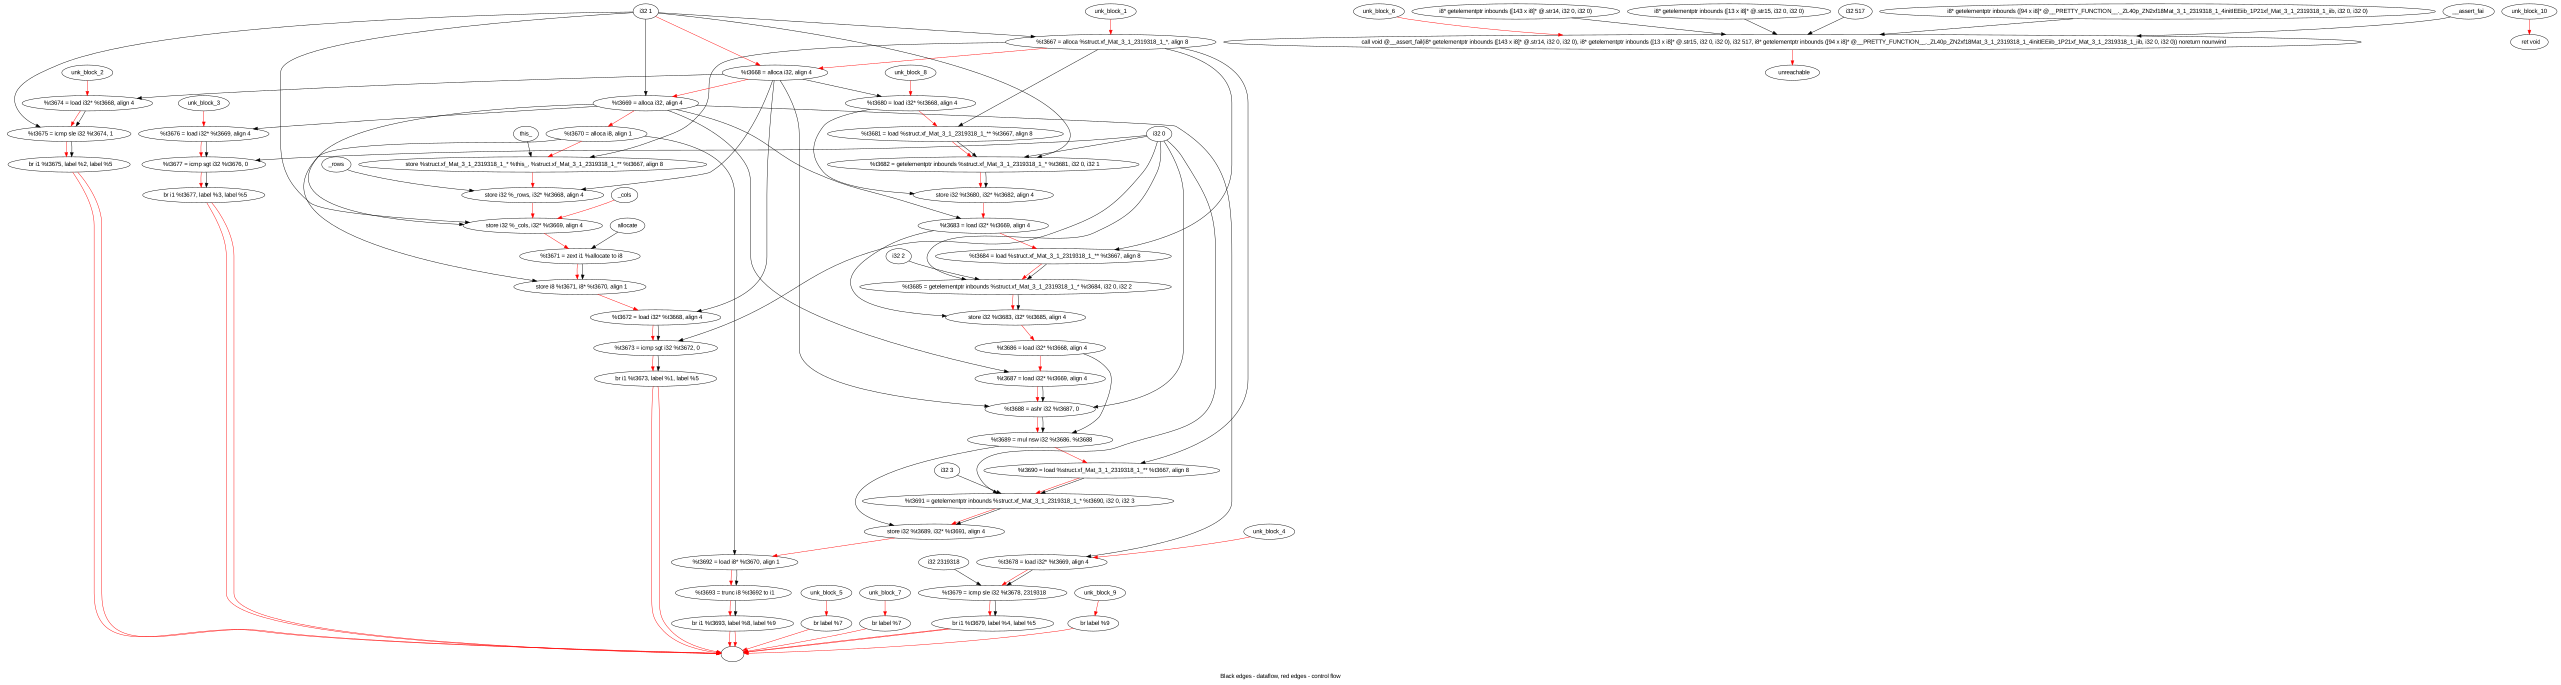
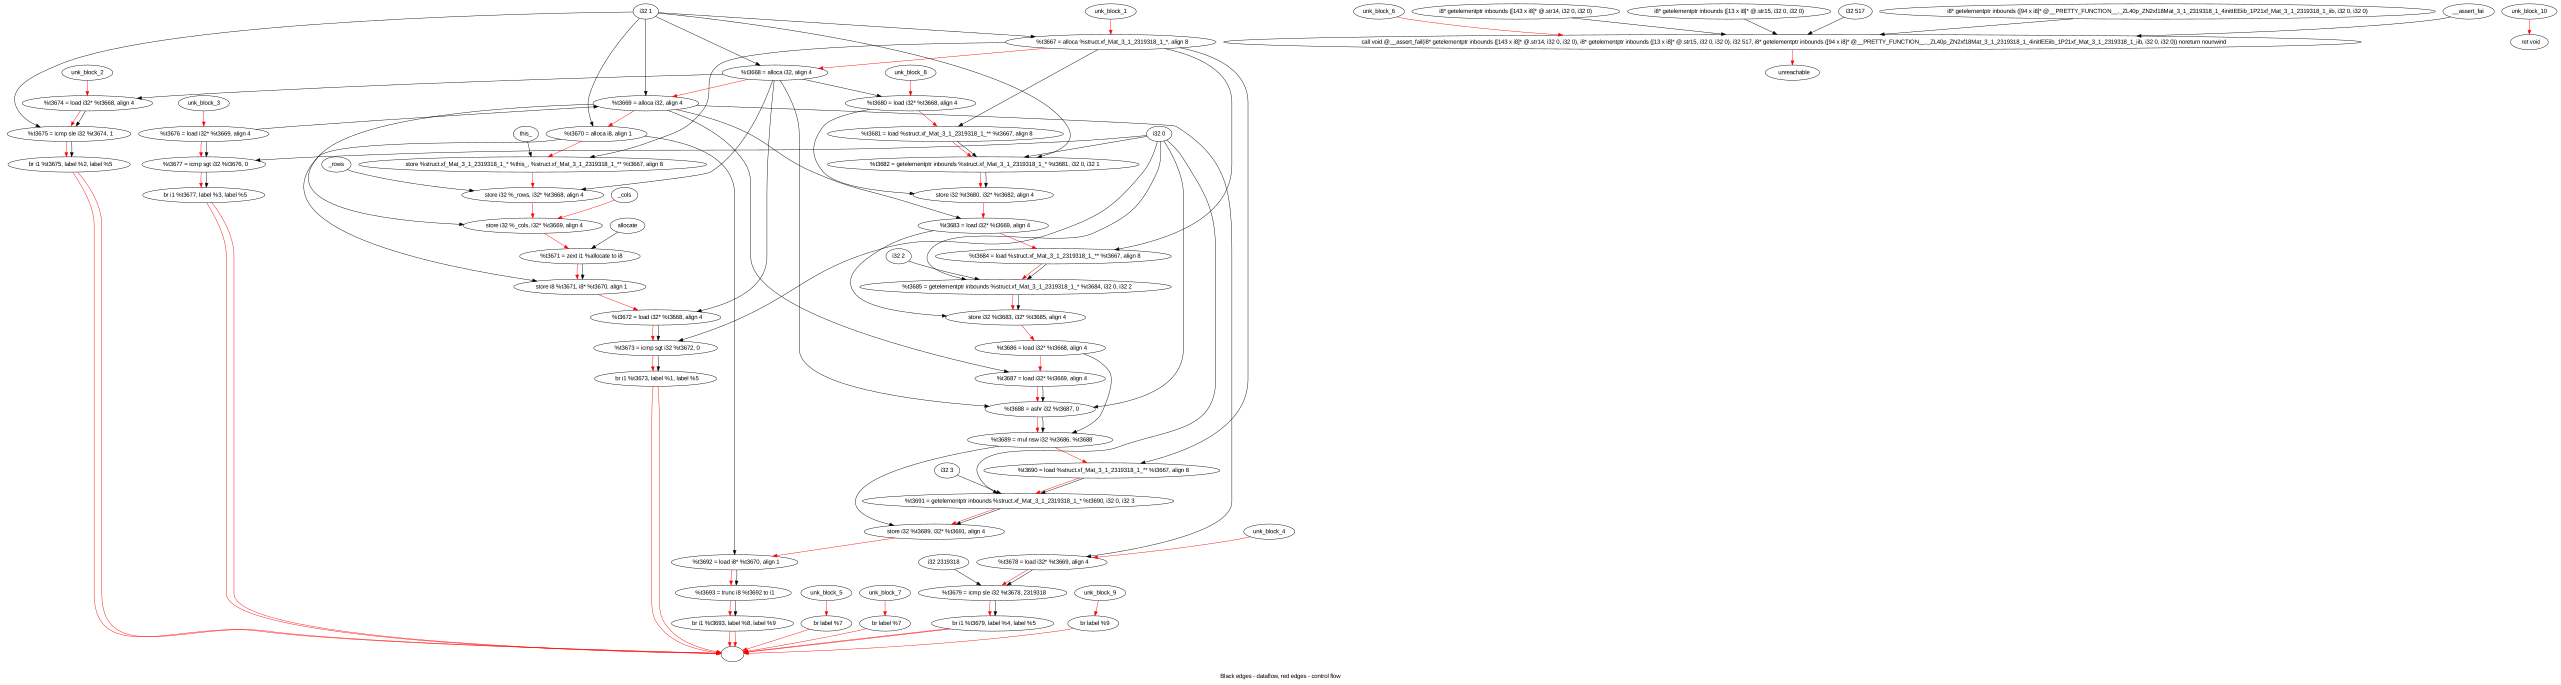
  digraph {
    compound=true
    fontname="Liberation Sans"
    label="Black edges - dataflow, red edges - control flow"
    node [fontname="Liberation Sans"]
    edge [fontname="Liberation Sans"]
    n1 [label="  %t3667 = alloca %struct.xf_Mat_3_1_2319318_1_*, align 8"]
    n2 [label="  %t3668 = alloca i32, align 4"]
    n3 [label="  store %struct.xf_Mat_3_1_2319318_1_* %this_, %struct.xf_Mat_3_1_2319318_1_** %t3667, align 8"]
    n4 [label="  %t3681 = load %struct.xf_Mat_3_1_2319318_1_** %t3667, align 8"]
    n5 [label="  %t3684 = load %struct.xf_Mat_3_1_2319318_1_** %t3667, align 8"]
    n6 [label="  %t3690 = load %struct.xf_Mat_3_1_2319318_1_** %t3667, align 8"]
    n7 [label="  %t3669 = alloca i32, align 4"]
    n8 [label="  store i32 %_rows, i32* %t3668, align 4"]
    n9 [label="  %t3672 = load i32* %t3668, align 4"]
    n10 [label="  %t3674 = load i32* %t3668, align 4"]
    n11 [label="  %t3680 = load i32* %t3668, align 4"]
    n12 [label="  %t3688 = ashr i32 %t3687, 0"]
    n13 [label="  %t3682 = getelementptr inbounds %struct.xf_Mat_3_1_2319318_1_* %t3681, i32 0, i32 1"]
    n14 [label="  %t3685 = getelementptr inbounds %struct.xf_Mat_3_1_2319318_1_* %t3684, i32 0, i32 2"]
    n15 [label="  %t3691 = getelementptr inbounds %struct.xf_Mat_3_1_2319318_1_* %t3690, i32 0, i32 3"]
    n16 [label="  %t3670 = alloca i8, align 1"]
    n17 [label="  store i32 %_cols, i32* %t3669, align 4"]
    n18 [label="  %t3676 = load i32* %t3669, align 4"]
    n19 [label="  %t3678 = load i32* %t3669, align 4"]
    n20 [label="  %t3683 = load i32* %t3669, align 4"]
    n21 [label="  %t3687 = load i32* %t3669, align 4"]
    n22 [label="  %t3673 = icmp sgt i32 %t3672, 0"]
    n23 [label="  %t3675 = icmp sle i32 %t3674, 1"]
    n24 [label="  store i32 %t3680, i32* %t3682, align 4"]
    n25 [label="  %t3686 = load i32* %t3668, align 4"]
    n26 [label="  %t3689 = mul nsw i32 %t3686, %t3688"]
    n27 [label="  store i8 %t3671, i8* %t3670, align 1"]
    n28 [label="  %t3692 = load i8* %t3670, align 1"]
    n29 [label="  %t3671 = zext i1 %allocate to i8"]
    n30 [label="  %t3677 = icmp sgt i32 %t3676, 0"]
    n31 [label="  %t3679 = icmp sle i32 %t3678, 2319318"]
    n32 [label="  store i32 %t3683, i32* %t3685, align 4"]
    n33 [label="  %t3693 = trunc i8 %t3692 to i1"]
    n34 [label="  br i1 %t3673, label %1, label %5"]
    ""
    unk_block_1
    "i32 1"
    n38 [label="  br i1 %t3675, label %2, label %5"]
    this_
    _rows
    _cols
    allocate
    "i32 0"
    n44 [label="  br i1 %t3677, label %3, label %5"]
    n45 [label="  store i32 %t3689, i32* %t3691, align 4"]
    unk_block_2
    unk_block_3
    n48 [label="  br i1 %t3679, label %4, label %5"]
    unk_block_4
    "i32 2319318"
    n51 [label="  br label %7"]
    unk_block_5
    n53 [label="  call void @__assert_fail(i8* getelementptr inbounds ([143 x i8]* @.str14, i32 0, i32 0), i8* getelementptr inbounds ([13 x i8]* @.str15, i32 0, i32 0), i32 517, i8* getelementptr inbounds ([94 x i8]* @__PRETTY_FUNCTION__._ZL40p_ZN2xf18Mat_3_1_2319318_1_4initIEEiib_1P21xf_Mat_3_1_2319318_1_iib, i32 0, i32 0)) noreturn nounwind"]
    n54 [label="  unreachable"]
    unk_block_6
    "i8* getelementptr inbounds ([143 x i8]* @.str14, i32 0, i32 0)"
    "i8* getelementptr inbounds ([13 x i8]* @.str15, i32 0, i32 0)"
    "i32 517"
    "i8* getelementptr inbounds ([94 x i8]* @__PRETTY_FUNCTION__._ZL40p_ZN2xf18Mat_3_1_2319318_1_4initIEEiib_1P21xf_Mat_3_1_2319318_1_iib, i32 0, i32 0)"
    __assert_fail
    n61 [label="  br label %7"]
    unk_block_7
    n63 [label="  br i1 %t3693, label %8, label %9"]
    unk_block_8
    "i32 2"
    "i32 3"
    n67 [label="  br label %9"]
    unk_block_9
    n69 [label="  ret void"]
    unk_block_10
    n1 -> n2 [color=red weight=2]
    n1 -> n3
    n1 -> n4
    n1 -> n5
    n1 -> n6
    n2 -> n7 [color=red weight=2]
    n2 -> n8
    n2 -> n9
    n2 -> n10
    n2 -> n11
    n2 -> n12
    n3 -> n8 [color=red weight=2]
    n4 -> n13 [color=red weight=2]
    n4 -> n13
    n5 -> n14 [color=red weight=2]
    n5 -> n14
    n6 -> n15 [color=red weight=2]
    n6 -> n15
    n7 -> n16 [color=red weight=2]
    n7 -> n17
-   n7 -> n18
+   n18 -> n7
    n7 -> n19
    n7 -> n20
    n7 -> n21
    n8 -> n17 [color=red weight=2]
    n9 -> n22 [color=red weight=2]
    n9 -> n22
    n10 -> n23 [color=red weight=2]
    n10 -> n23
    n11 -> n4 [color=red weight=2]
    n11 -> n24
    n12 -> n26 [color=red weight=2]
    n12 -> n26
    n13 -> n24 [color=red weight=2]
    n13 -> n24
    n14 -> n32 [color=red weight=2]
    n14 -> n32
    n15 -> n45 [color=red weight=2]
    n15 -> n45
    n16 -> n3 [color=red weight=2]
    n16 -> n27
    n16 -> n28
    n17 -> n29 [color=red weight=2]
    n18 -> n30 [color=red weight=2]
    n18 -> n30
    n19 -> n31 [color=red weight=2]
    n19 -> n31
    n20 -> n5 [color=red weight=2]
    n20 -> n32
    n21 -> n12 [color=red weight=2]
    n21 -> n12
    n22 -> n34 [color=red weight=2]
    n22 -> n34
    n23 -> n38 [color=red weight=2]
    n23 -> n38
    n24 -> n20 [color=red weight=2]
    n25 -> n21 [color=red weight=2]
    n25 -> n26
    n26 -> n6 [color=red weight=2]
    n26 -> n45
    n27 -> n9 [color=red weight=2]
    n28 -> n33 [color=red weight=2]
    n28 -> n33
    n29 -> n27 [color=red weight=2]
    n29 -> n27
    n30 -> n44 [color=red weight=2]
    n30 -> n44
    n31 -> n48 [color=red weight=2]
    n31 -> n48
    n32 -> n25 [color=red weight=2]
    n33 -> n63 [color=red weight=2]
    n33 -> n63
    n34 -> "" [color=red]
    n34 -> "" [color=red]
    unk_block_1 -> n1 [color=red]
    "i32 1" -> n1
-   "i32 1" -> n2 [color=red]
+   "i32 1" -> n2
    "i32 1" -> n7
    "i32 1" -> n13
-   "i32 1" -> n17
+   "i32 1" -> n16
    "i32 1" -> n23
    n38 -> "" [color=red]
    n38 -> "" [color=red]
    this_ -> n3
    _rows -> n8
    _cols -> n17 [color=red]
    allocate -> n29
    "i32 0" -> n12
    "i32 0" -> n13
    "i32 0" -> n14
    "i32 0" -> n15
    "i32 0" -> n22
    "i32 0" -> n30
    n44 -> "" [color=red]
    n44 -> "" [color=red]
    n45 -> n28 [color=red weight=2]
    unk_block_2 -> n10 [color=red]
    unk_block_3 -> n18 [color=red]
    n48 -> "" [color=red]
    n48 -> "" [color=red]
    unk_block_4 -> n19 [color=red]
    "i32 2319318" -> n31
    n51 -> "" [color=red]
    unk_block_5 -> n51 [color=red]
    n53 -> n54 [color=red weight=2]
    unk_block_6 -> n53 [color=red]
    "i8* getelementptr inbounds ([143 x i8]* @.str14, i32 0, i32 0)" -> n53
    "i8* getelementptr inbounds ([13 x i8]* @.str15, i32 0, i32 0)" -> n53
    "i32 517" -> n53
    "i8* getelementptr inbounds ([94 x i8]* @__PRETTY_FUNCTION__._ZL40p_ZN2xf18Mat_3_1_2319318_1_4initIEEiib_1P21xf_Mat_3_1_2319318_1_iib, i32 0, i32 0)" -> n53
    __assert_fail -> n53
    n61 -> "" [color=red]
    unk_block_7 -> n61 [color=red]
    n63 -> "" [color=red]
    n63 -> "" [color=red]
    unk_block_8 -> n11 [color=red]
    "i32 2" -> n14
    "i32 3" -> n15
    n67 -> "" [color=red]
    unk_block_9 -> n67 [color=red]
    unk_block_10 -> n69 [color=red]
  }
